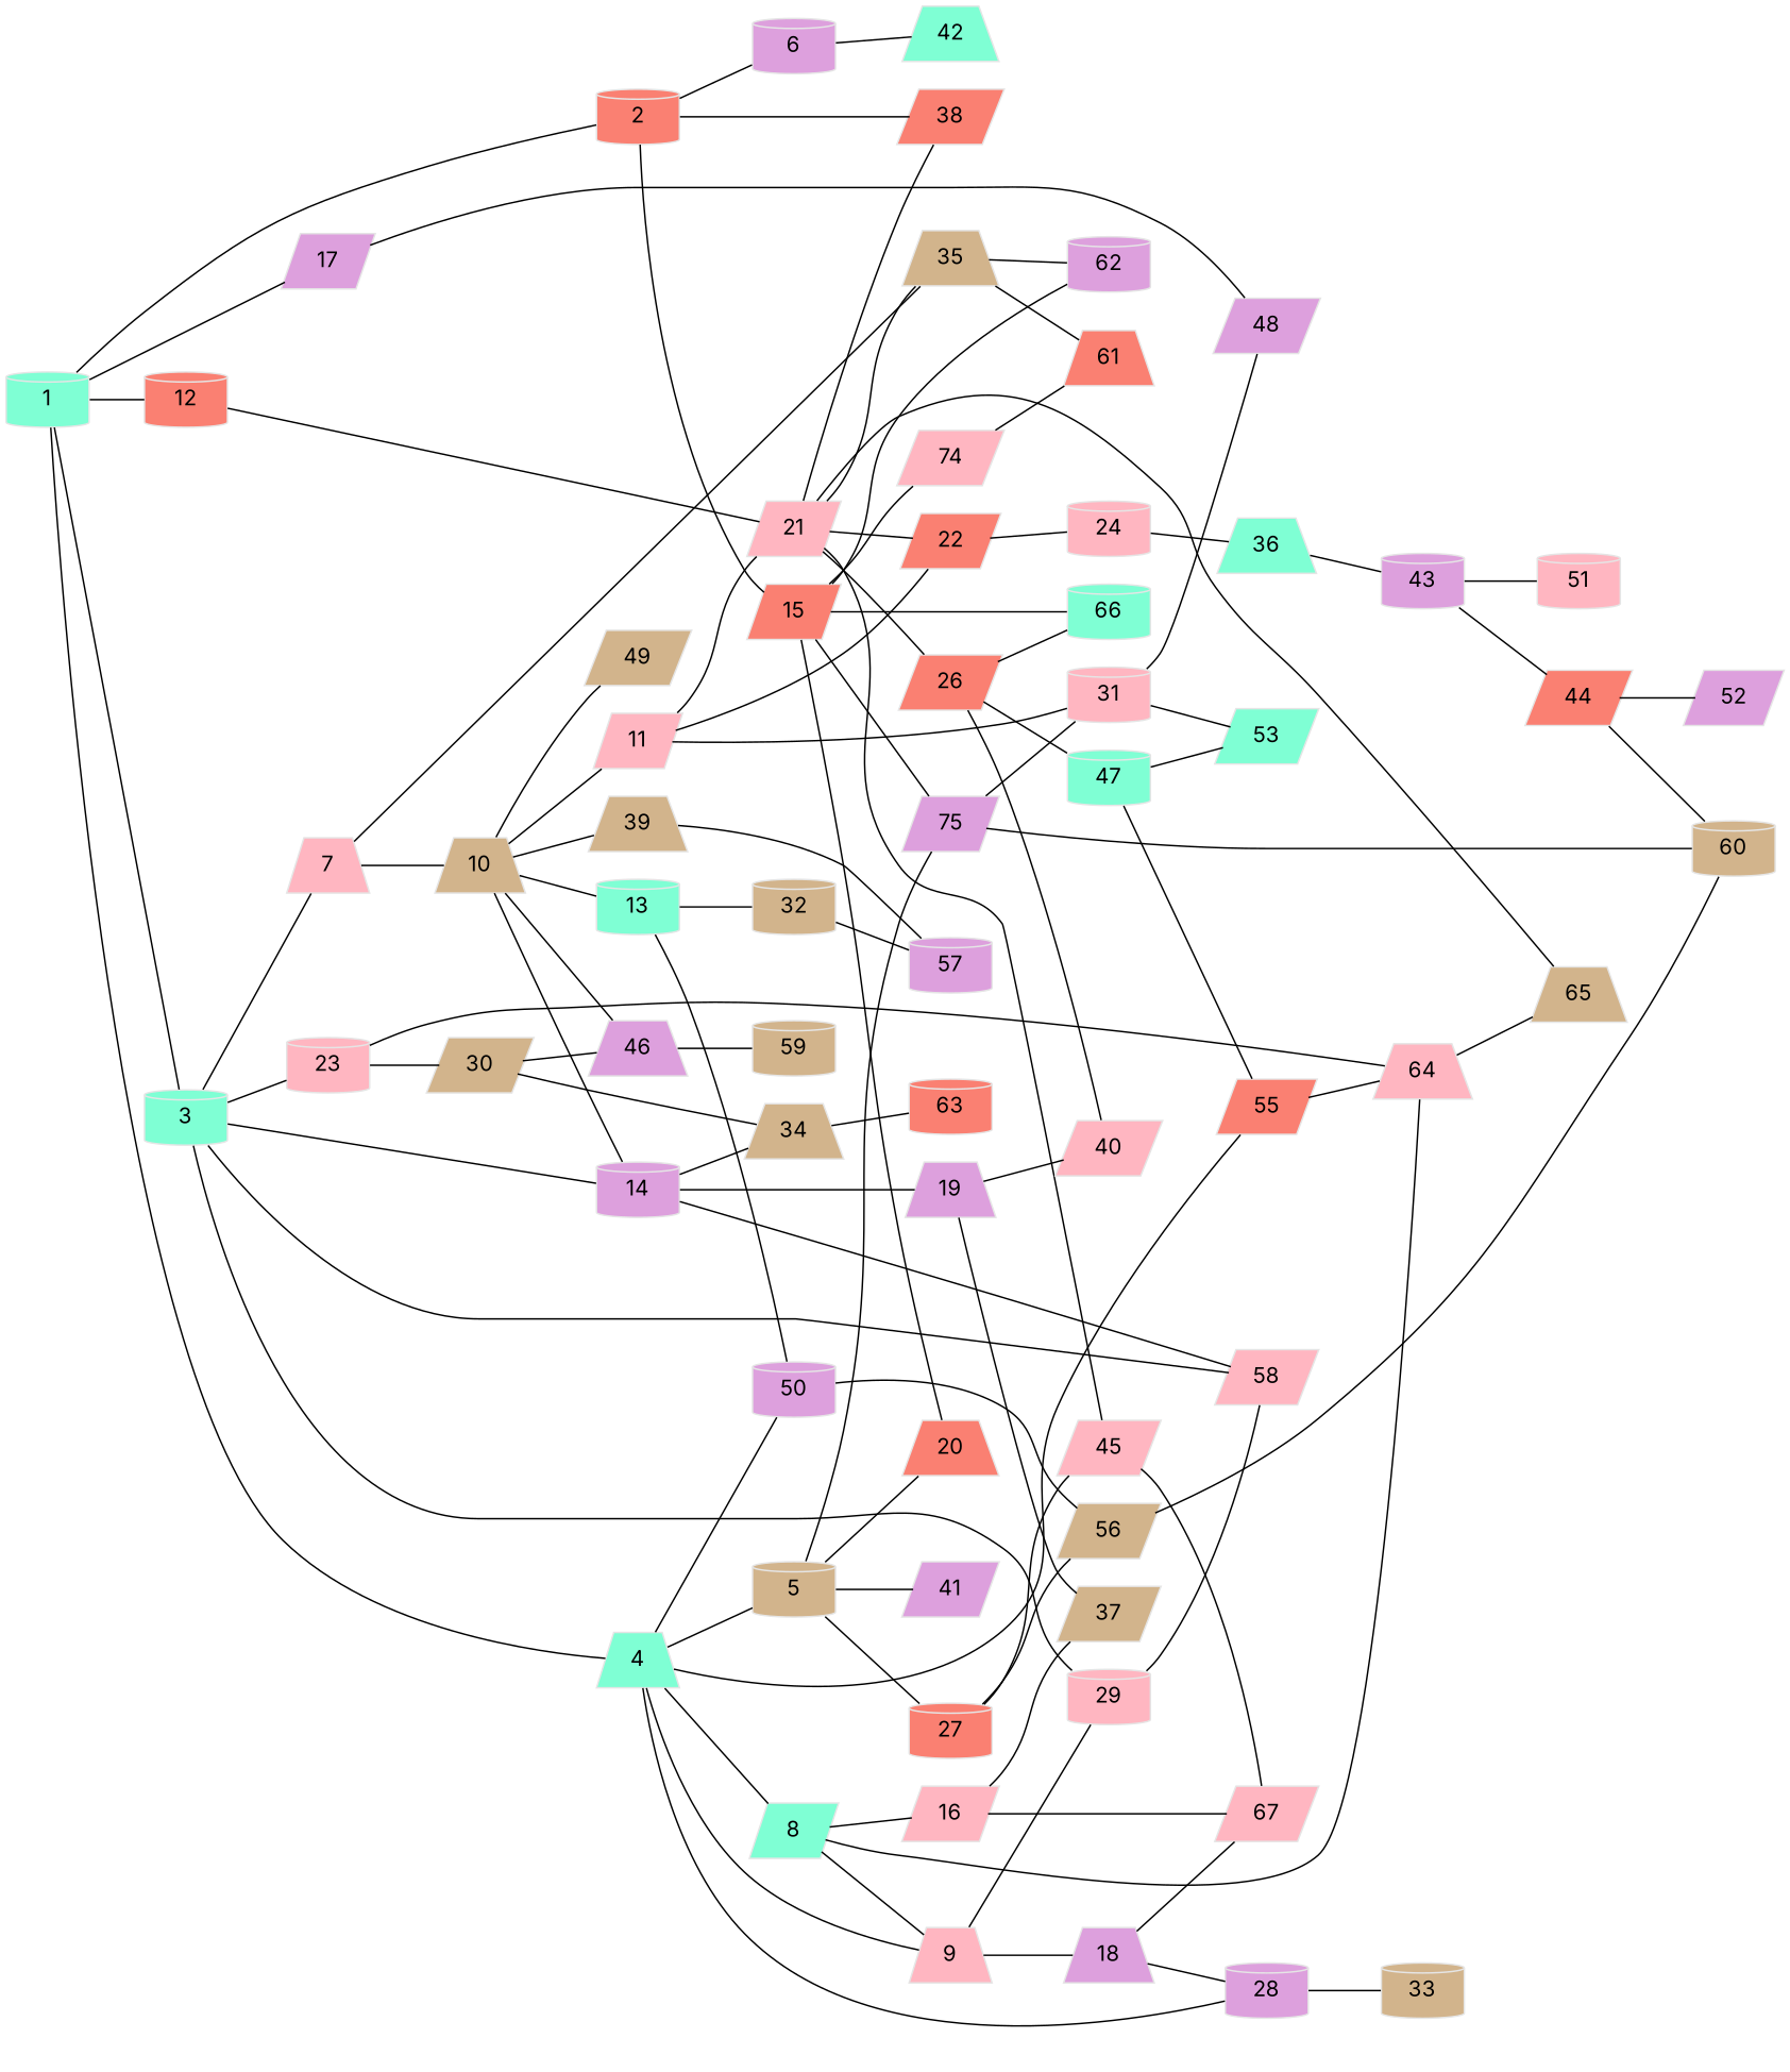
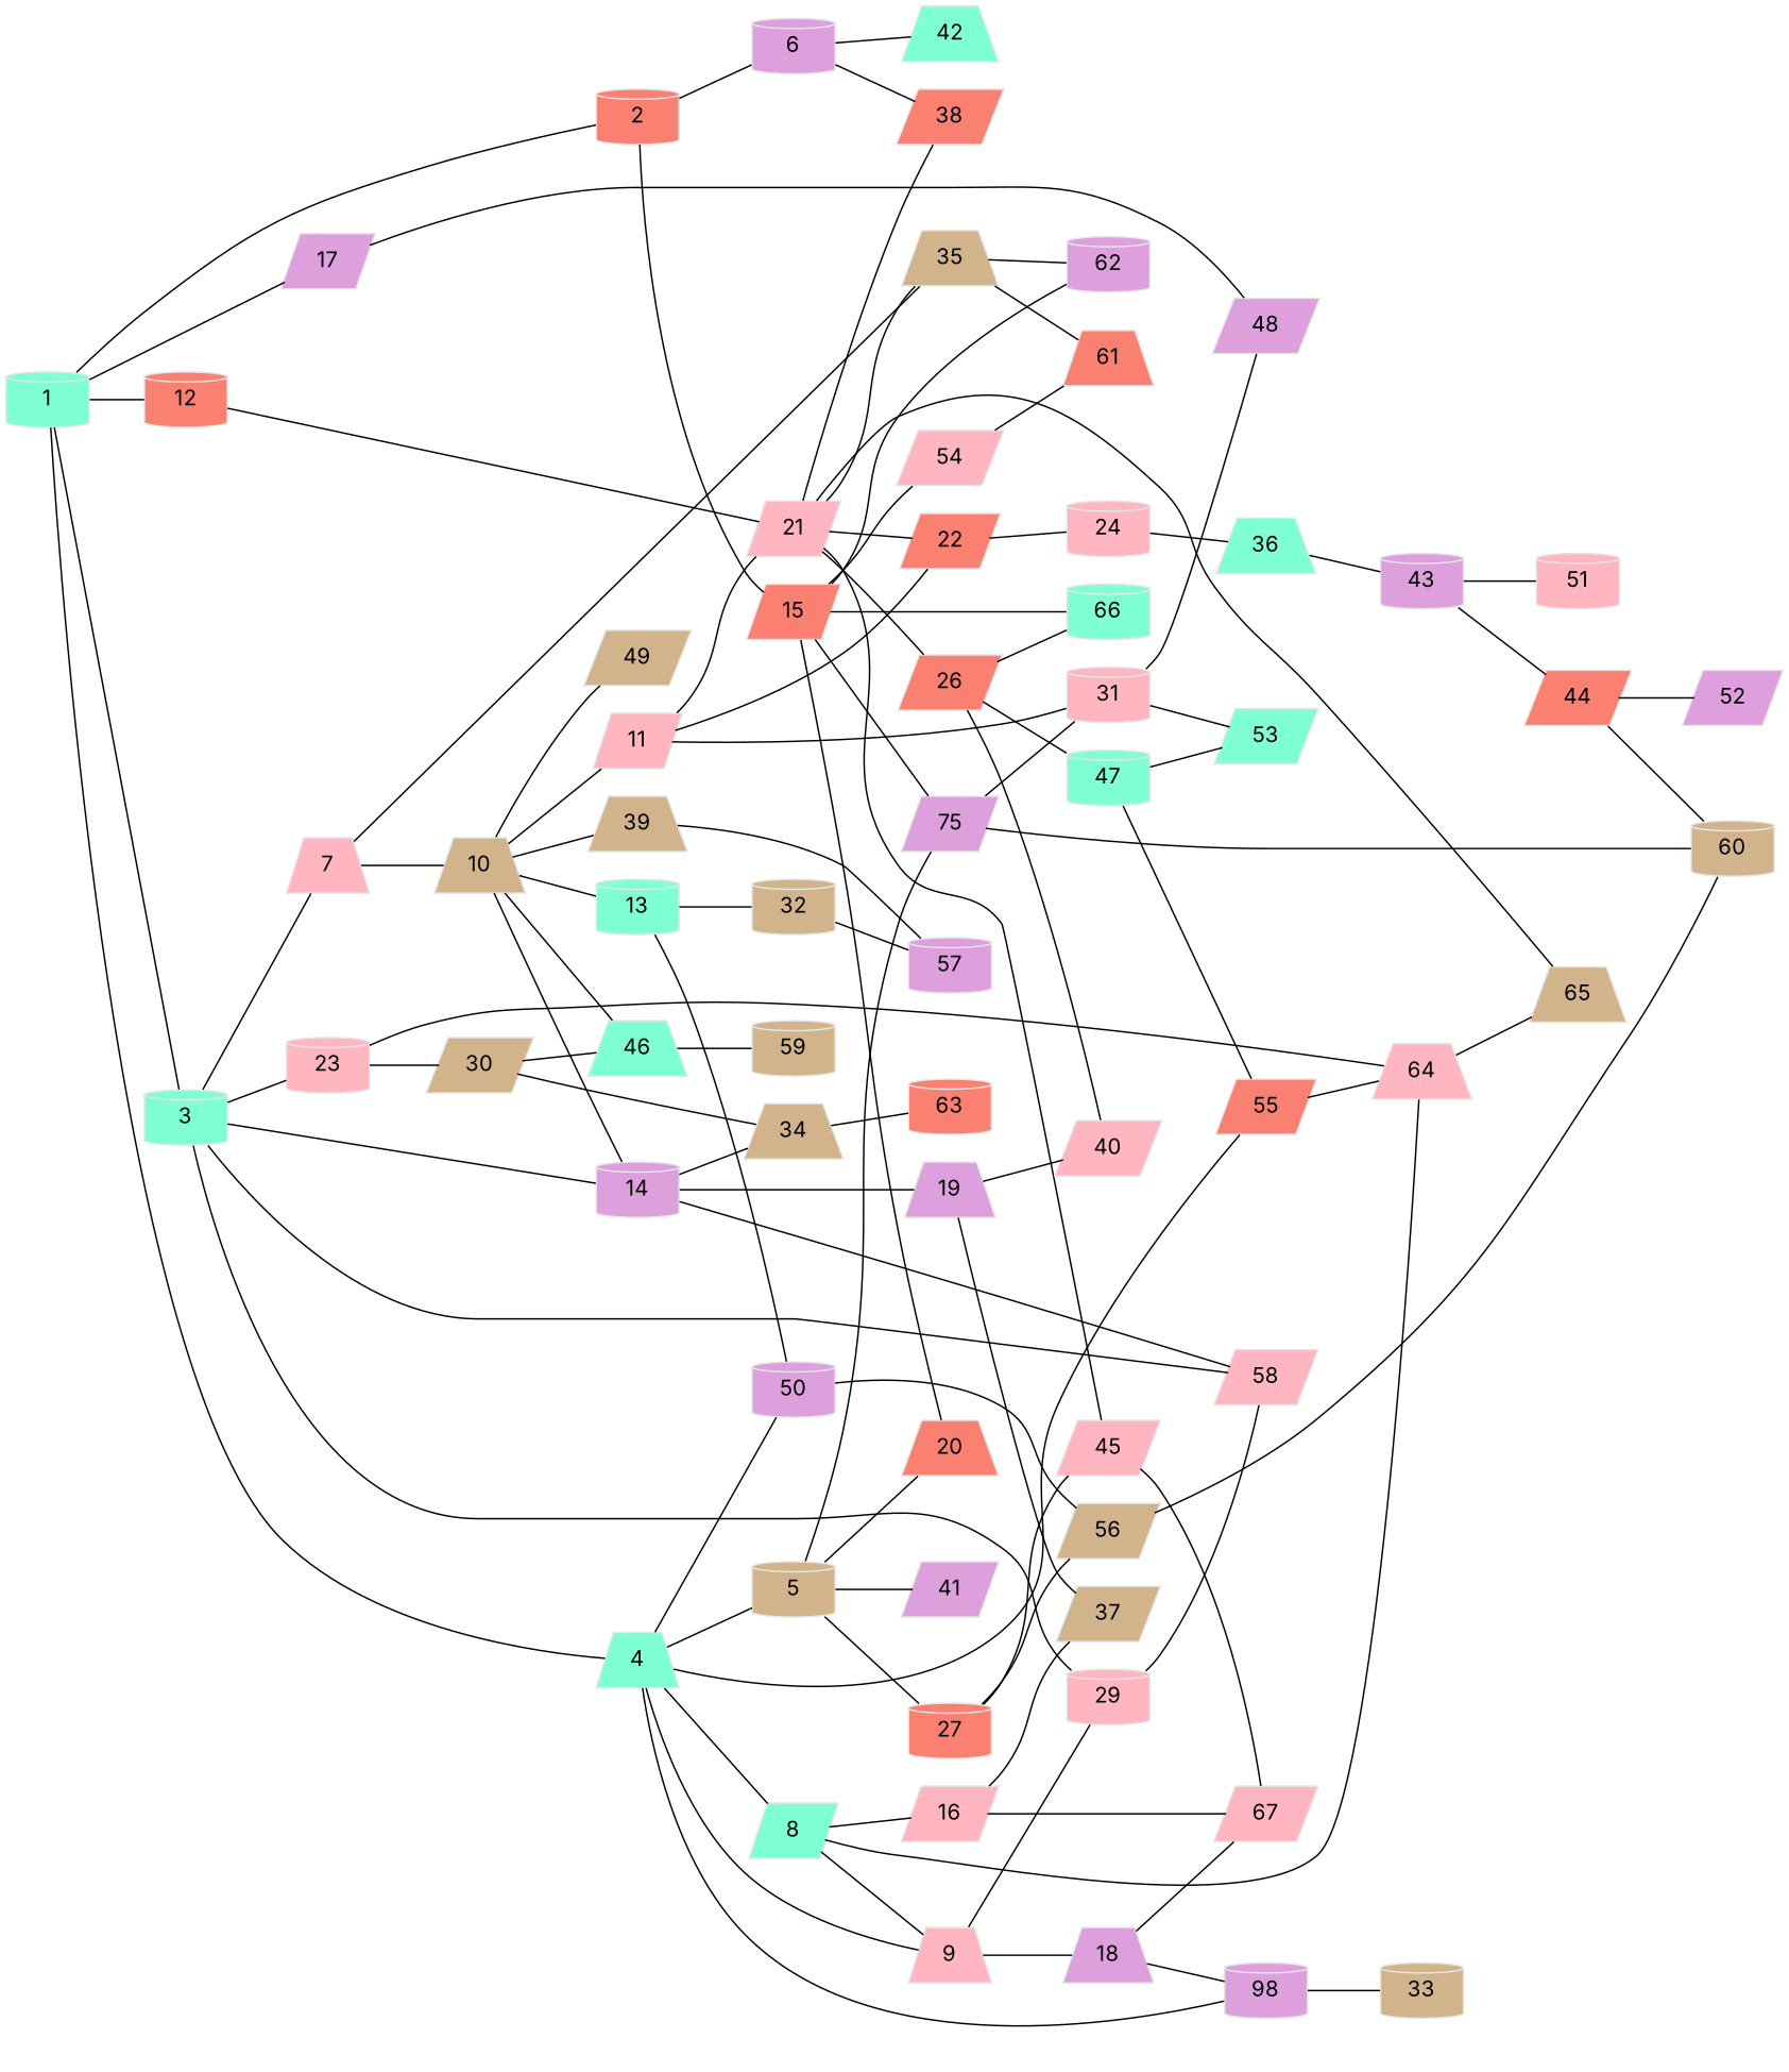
  graph {
    fontname=Inter
    rankdir=LR
    node [color=gray90 fillcolor=lightpink fontname=Inter shape=cylinder style=filled]
    edge [fontname=Inter]
    1 [fillcolor=aquamarine]
    2 [fillcolor=salmon]
    3 [fillcolor=aquamarine]
    4 [fillcolor=aquamarine shape=trapezium]
    12 [fillcolor=salmon]
    17 [fillcolor=plum shape=parallelogram]
    6 [fillcolor=plum]
    15 [fillcolor=salmon shape=parallelogram]
    38 [fillcolor=salmon shape=parallelogram]
    7 [shape=trapezium]
    14 [fillcolor=plum]
    23
    29
    58 [shape=parallelogram]
    5 [fillcolor=tan]
    8 [fillcolor=aquamarine shape=parallelogram]
    9 [shape=trapezium]
-   28 [fillcolor=plum]
+   28 [fillcolor=plum label=98]
    50 [fillcolor=plum]
    55 [fillcolor=salmon shape=parallelogram]
    21 [shape=parallelogram]
    48 [fillcolor=plum shape=parallelogram]
    42 [fillcolor=aquamarine shape=trapezium]
    20 [fillcolor=salmon shape=trapezium]
    n25 [fillcolor=plum label=75 shape=parallelogram]
-   54 [shape=parallelogram label=74]
+   54 [shape=parallelogram]
    62 [fillcolor=plum]
    66 [fillcolor=aquamarine]
    10 [fillcolor=tan shape=trapezium]
    35 [fillcolor=tan shape=trapezium]
    19 [fillcolor=plum shape=trapezium]
    34 [fillcolor=tan shape=trapezium]
    64 [shape=trapezium]
    30 [fillcolor=tan shape=parallelogram]
    56 [fillcolor=tan shape=parallelogram]
    60 [fillcolor=tan]
    27 [fillcolor=salmon]
    41 [fillcolor=plum shape=parallelogram]
    16 [shape=parallelogram]
    18 [fillcolor=plum shape=trapezium]
    33 [fillcolor=tan]
    31
    45 [shape=parallelogram]
    11 [shape=parallelogram]
    13 [fillcolor=aquamarine]
    39 [fillcolor=tan shape=trapezium]
-   46 [fillcolor=plum shape=trapezium]
+   46 [fillcolor=aquamarine shape=trapezium]
    49 [fillcolor=tan shape=parallelogram]
    61 [fillcolor=salmon shape=trapezium]
    37 [fillcolor=tan shape=parallelogram]
    67 [shape=parallelogram]
    65 [fillcolor=tan shape=trapezium]
    22 [fillcolor=salmon shape=parallelogram]
    32 [fillcolor=tan]
    57 [fillcolor=plum]
    59 [fillcolor=tan]
    26 [fillcolor=salmon shape=parallelogram]
    24
    53 [fillcolor=aquamarine shape=parallelogram]
    40 [shape=parallelogram]
    63 [fillcolor=salmon]
    47 [fillcolor=aquamarine]
    36 [fillcolor=aquamarine shape=trapezium]
    43 [fillcolor=plum]
    44 [fillcolor=salmon shape=parallelogram]
    51
    52 [fillcolor=plum shape=parallelogram]
    1 -- 2
    1 -- 3
    1 -- 4
    1 -- 12
    1 -- 17
    2 -- 6
    2 -- 15
-   2 -- 38
+   6 -- 38
    3 -- 7
    3 -- 14
    3 -- 23
    3 -- 29
    3 -- 58
    4 -- 5
    4 -- 8
    4 -- 9
    4 -- 28
    4 -- 50
    4 -- 55
    12 -- 21
    17 -- 48
    6 -- 42
    15 -- 20
    15 -- n25
    15 -- 54
    15 -- 62
    15 -- 66
    7 -- 10
    7 -- 35
    14 -- 58
    14 -- 19
    14 -- 34
    23 -- 64
    23 -- 30
    29 -- 58
    5 -- 20
    5 -- n25
    5 -- 27
    5 -- 41
    8 -- 9
    8 -- 64
    8 -- 16
    9 -- 29
    9 -- 18
    28 -- 33
    50 -- 56
    55 -- 64
    21 -- 38
    21 -- 35
    21 -- 45
    21 -- 65
    21 -- 22
    21 -- 26
    n25 -- 60
    n25 -- 31
    54 -- 61
    10 -- 14
    10 -- 11
    10 -- 13
    10 -- 39
    10 -- 46
    10 -- 49
    35 -- 62
    35 -- 61
    19 -- 37
    19 -- 40
    34 -- 63
    64 -- 65
    30 -- 34
    30 -- 46
    56 -- 60
    27 -- 56
    27 -- 45
    16 -- 37
    16 -- 67
    18 -- 28
    18 -- 67
    31 -- 48
    31 -- 53
    45 -- 67
    11 -- 21
    11 -- 31
    11 -- 22
    13 -- 50
    13 -- 32
    39 -- 57
    46 -- 59
    22 -- 24
    32 -- 57
    26 -- 66
    26 -- 40
    26 -- 47
    24 -- 36
    47 -- 55
    47 -- 53
    36 -- 43
    43 -- 44
    43 -- 51
    44 -- 60
    44 -- 52
  }
